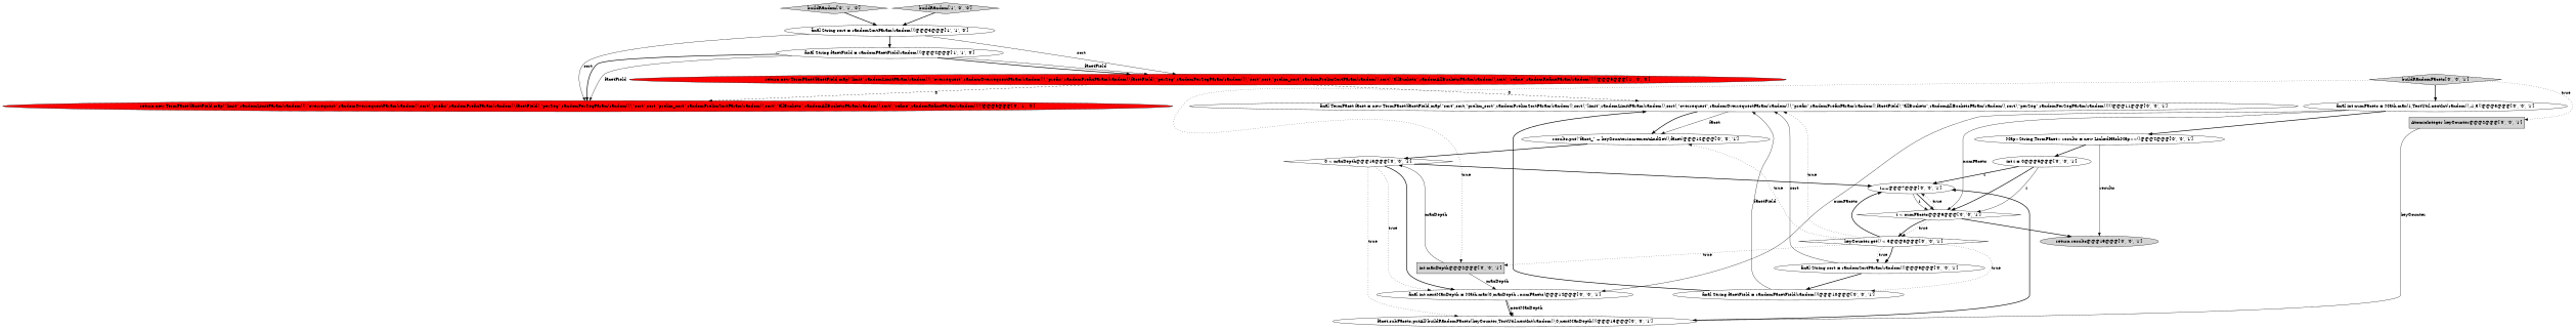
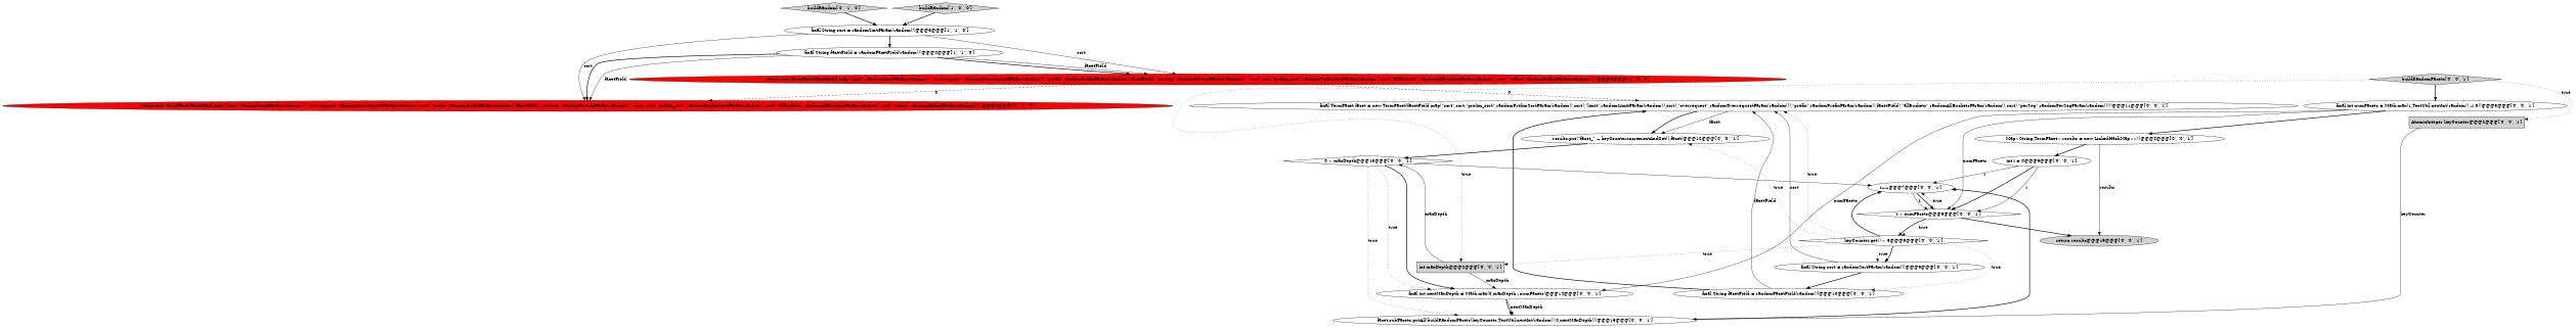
  digraph {
    node [fillcolor=white shape=ellipse style=filled]
    edge [style=bold]
    n1 [fillcolor=lightgray label="buildRandom['0', '1', '0']" shape=diamond]
    n2 [label="final String sort = randomSortParam(random())@@@3@@@['1', '1', '0']"]
    n3 [fillcolor=red label="return new TermFacet(facetField,map(\"limit\",randomLimitParam(random()),\"overrequest\",randomOverrequestParam(random()),\"prefix\",randomPrefixParam(random(),facetField),\"perSeg\",randomPerSegParam(random()),\"sort\",sort,\"prelim_sort\",randomPrelimSortParam(random(),sort),\"allBuckets\",randomAllBucketsParam(random(),sort),\"refine\",randomRefineParam(random())))@@@5@@@['1', '0', '0']"]
    n4 [fillcolor=red label="return new TermFacet(facetField,map(\"limit\",randomLimitParam(random()),\"overrequest\",randomOverrequestParam(random(),sort),\"prefix\",randomPrefixParam(random(),facetField),\"perSeg\",randomPerSegParam(random()),\"sort\",sort,\"prelim_sort\",randomPrelimSortParam(random(),sort),\"allBuckets\",randomAllBucketsParam(random(),sort),\"refine\",randomRefineParam(random())))@@@5@@@['0', '1', '0']"]
    n5 [label="final String facetField = randomFacetField(random())@@@4@@@['1', '1', '0']"]
    n6 [label="i++@@@7@@@['0', '0', '1']"]
    n7 [label="i < numFacets@@@6@@@['0', '0', '1']" shape=diamond]
    n8 [label="keyCounter.get() < 3@@@8@@@['0', '0', '1']" shape=diamond]
    n9 [fillcolor=lightgray label="return results@@@19@@@['0', '0', '1']"]
    n10 [label="results.put(\"facet_\" + keyCounter.incrementAndGet(),facet)@@@12@@@['0', '0', '1']"]
    n11 [label="0 < maxDepth@@@13@@@['0', '0', '1']" shape=diamond]
    n12 [label="facet.subFacets.putAll(buildRandomFacets(keyCounter,TestUtil.nextInt(random(),0,nextMaxDepth)))@@@15@@@['0', '0', '1']"]
    n13 [label="final int nextMaxDepth = Math.max(0,maxDepth - numFacets)@@@14@@@['0', '0', '1']"]
    n14 [fillcolor=lightgray label="buildRandomFacets['0', '0', '1']" shape=diamond]
    n15 [fillcolor=lightgray label="int maxDepth@@@2@@@['0', '0', '1']" shape=box]
    n16 [label="final int numFacets = Math.max(1,TestUtil.nextInt(random(),-1,3))@@@3@@@['0', '0', '1']"]
    n17 [fillcolor=lightgray label="AtomicInteger keyCounter@@@2@@@['0', '0', '1']" shape=box]
    n18 [label="Map<String,TermFacet> results = new LinkedHashMap<>()@@@4@@@['0', '0', '1']"]
    n19 [label="final TermFacet facet = new TermFacet(facetField,map(\"sort\",sort,\"prelim_sort\",randomPrelimSortParam(random(),sort),\"limit\",randomLimitParam(random(),sort),\"overrequest\",randomOverrequestParam(random()),\"prefix\",randomPrefixParam(random(),facetField),\"allBuckets\",randomAllBucketsParam(random(),sort),\"perSeg\",randomPerSegParam(random())))@@@11@@@['0', '0', '1']"]
    n20 [label="final String sort = randomSortParam(random())@@@9@@@['0', '0', '1']"]
    n21 [label="final String facetField = randomFacetField(random())@@@10@@@['0', '0', '1']"]
    n22 [label="int i = 0@@@5@@@['0', '0', '1']"]
    n23 [fillcolor=lightgray label="buildRandom['1', '0', '0']" shape=diamond]
    n1 -> n2
    n2 -> n3 [label=sort style=solid]
    n2 -> n4 [label=sort style=solid]
    n2 -> n5
    n3 -> n4 [label=0 style=dashed]
    n3 -> n19 [label=0 style=dashed]
    n5 -> n3
    n5 -> n3 [label=facetField style=solid]
    n5 -> n4
    n5 -> n4 [label=facetField style=solid]
    n6 -> n7 [label=i style=solid]
    n6 -> n7
    n7 -> n6 [label=true style=dotted]
    n7 -> n8 [label=true style=dotted]
    n7 -> n8
    n7 -> n9
    n8 -> n6
    n8 -> n10 [label=true style=dotted]
    n8 -> n15 [label=true style=dotted]
    n8 -> n19 [label=true style=dotted]
    n8 -> n20
    n8 -> n20 [label=true style=dotted]
    n8 -> n21 [label=true style=dotted]
    n10 -> n11
-   n11 -> n6
+   n11 -> n6 [style=solid]
    n11 -> n12 [label=true style=dotted]
    n11 -> n13 [label=true style=dotted]
    n11 -> n13
    n12 -> n6
    n13 -> n12
    n13 -> n12 [label=nextMaxDepth style=solid]
    n14 -> n15 [label=true style=dotted]
    n14 -> n16
    n14 -> n17 [label=true style=dotted]
    n15 -> n11 [label=maxDepth style=solid]
    n15 -> n13 [label=maxDepth style=solid]
    n16 -> n7 [label=numFacets style=solid]
    n16 -> n13 [label=numFacets style=solid]
    n16 -> n18
    n17 -> n12 [label=keyCounter style=solid]
    n18 -> n9 [label=results style=solid]
    n18 -> n22
    n19 -> n10 [label=facet style=solid]
    n19 -> n10
    n20 -> n19 [label=sort style=solid]
    n20 -> n21
    n21 -> n19
    n21 -> n19 [label=facetField style=solid]
-   n22 -> n6 [label=i]
+   n22 -> n6 [label=i style=solid]
    n22 -> n7 [label=i style=solid]
    n22 -> n7
    n23 -> n2
  }
